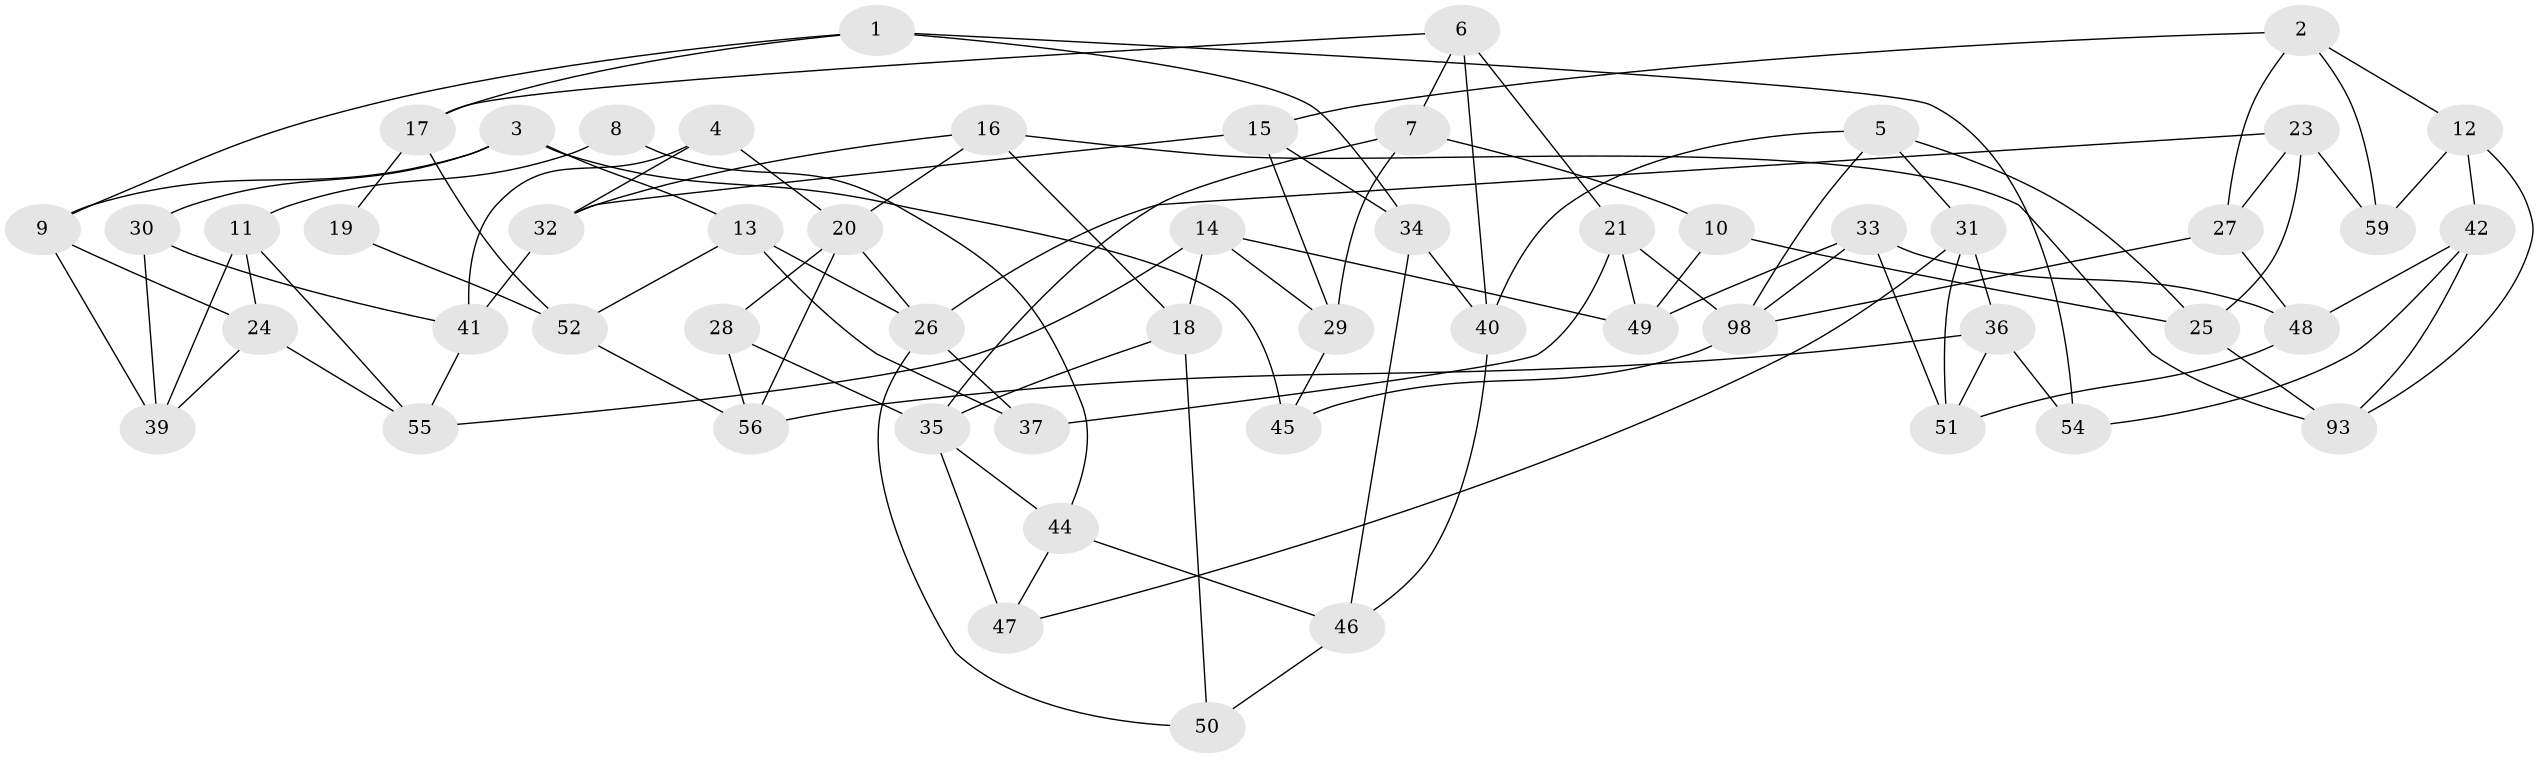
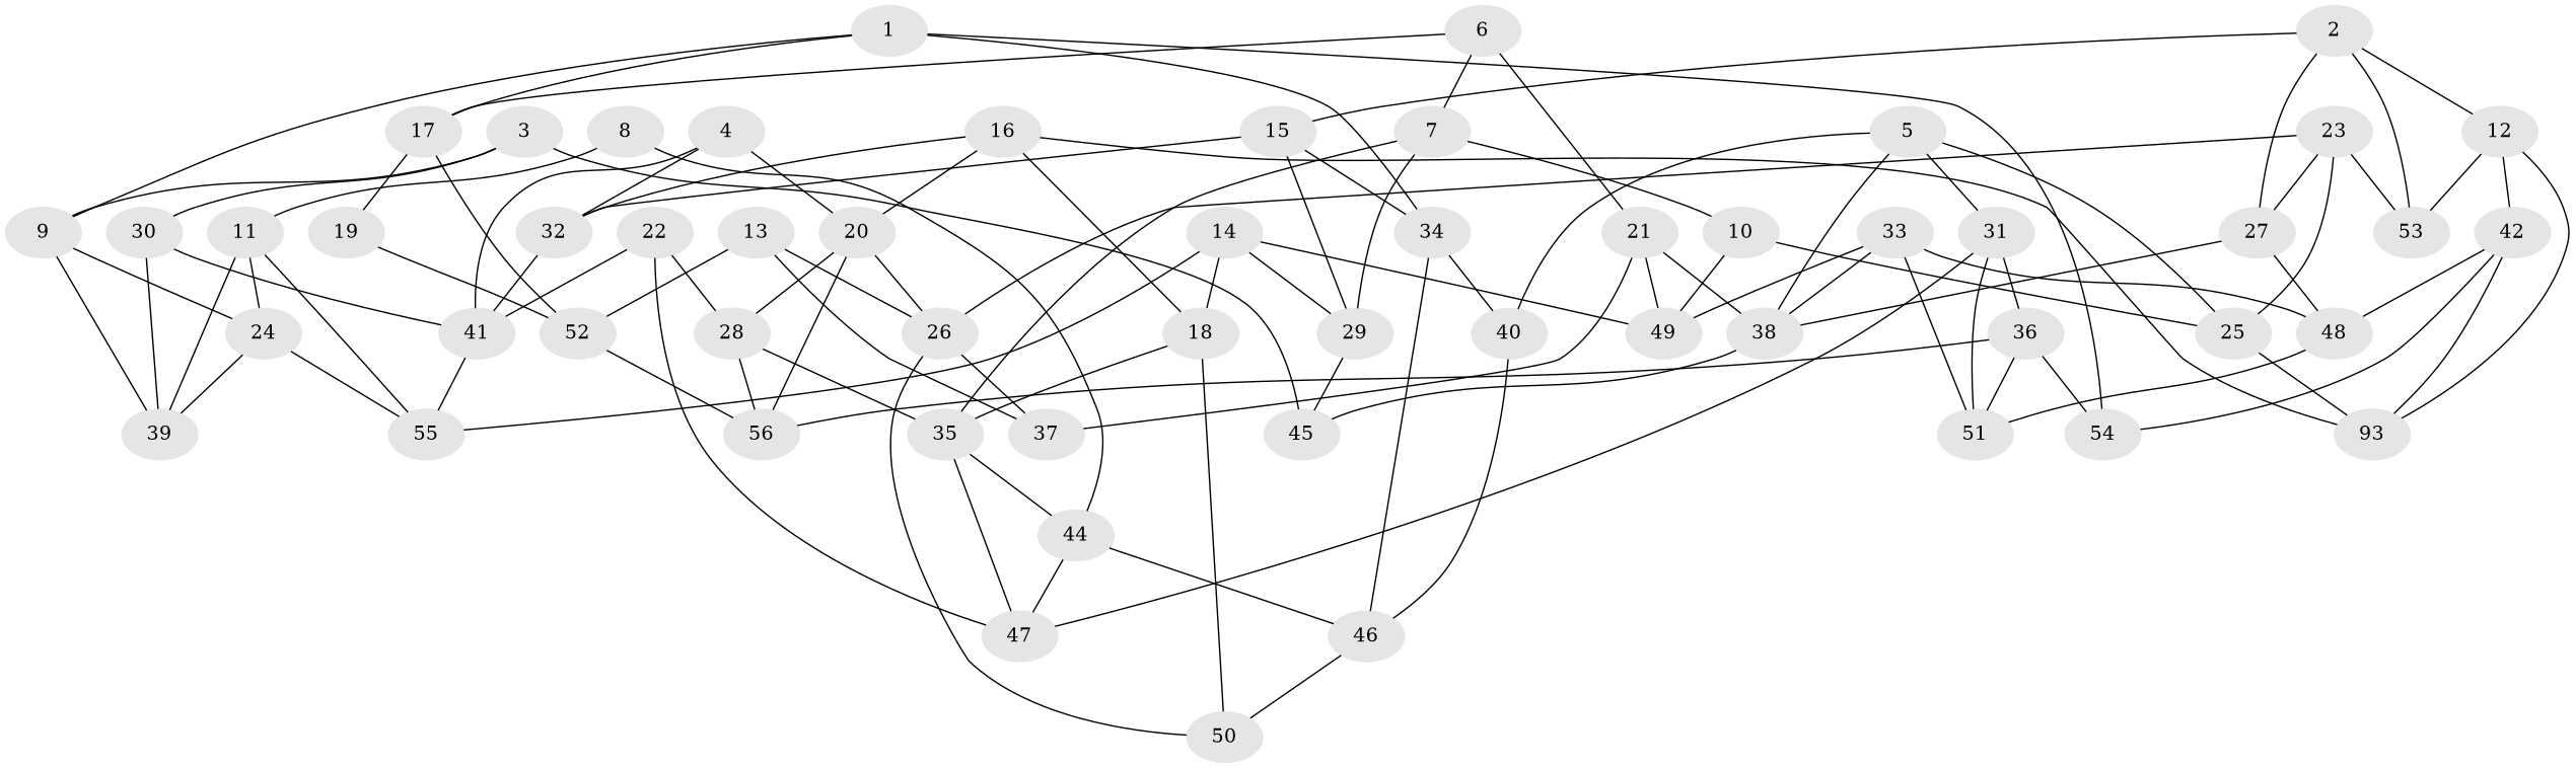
  graph {
    node [color=gray90 style=filled]
    1
    9
    17
    34
    54
    24
    39
    19
    52
    40
    46
    2
    12
    15
    27
-   53 [label=59]
+   53
    42
    n18 [label=93]
    32
    29
-   38 [label=98]
+   38
    48
    3
    13
    30
    45
    37
    26
    41
    4
    20
    28
    56
    55
    5
    25
    31
    47
    36
    51
    6
    7
    21
    10
    35
    49
    44
    8
    11
    14
    18
    50
    16
+   22
    23
    33
    1 -- 9
    1 -- 17
    1 -- 34
    1 -- 54
    9 -- 24
    9 -- 39
    17 -- 19
    17 -- 52
    34 -- 40
    34 -- 46
    24 -- 39
    24 -- 55
    19 -- 52
    52 -- 56
    40 -- 46
    46 -- 50
    2 -- 12
    2 -- 15
    2 -- 27
    2 -- 53
    12 -- 53
    12 -- 42
    12 -- n18
    15 -- 34
    15 -- 32
    15 -- 29
    27 -- 38
    27 -- 48
    42 -- 54
    42 -- n18
    42 -- 48
    32 -- 41
    29 -- 45
    38 -- 45
    48 -- 51
    3 -- 9
-   3 -- 13
    3 -- 30
    3 -- 45
    13 -- 52
    13 -- 37
    13 -- 26
    30 -- 39
    30 -- 41
    26 -- 37
    26 -- 50
    41 -- 55
    4 -- 32
    4 -- 41
    4 -- 20
    20 -- 26
    20 -- 28
    20 -- 56
    28 -- 56
    28 -- 35
    5 -- 40
    5 -- 38
    5 -- 25
    5 -- 31
    25 -- n18
    31 -- 47
    31 -- 36
    31 -- 51
    36 -- 54
    36 -- 56
    36 -- 51
    6 -- 17
-   6 -- 40
    6 -- 7
    6 -- 21
    7 -- 29
    7 -- 10
    7 -- 35
    21 -- 38
    21 -- 37
    21 -- 49
    10 -- 25
    10 -- 49
    35 -- 47
    35 -- 44
    44 -- 46
    44 -- 47
    8 -- 44
    8 -- 11
    11 -- 24
    11 -- 39
    11 -- 55
    14 -- 29
    14 -- 55
    14 -- 49
    14 -- 18
    18 -- 35
    18 -- 50
    16 -- n18
    16 -- 32
    16 -- 20
    16 -- 18
+   22 -- 41
+   22 -- 28
+   22 -- 47
    23 -- 27
    23 -- 53
    23 -- 26
    23 -- 25
    33 -- 38
    33 -- 48
    33 -- 51
    33 -- 49
  }
